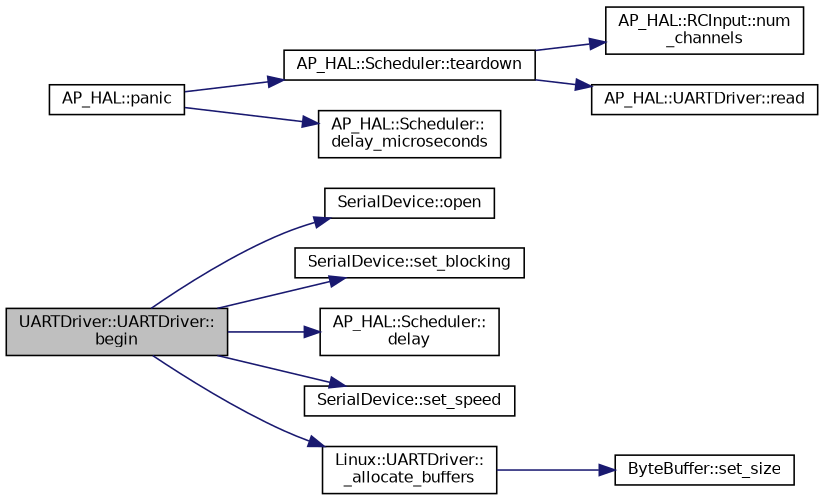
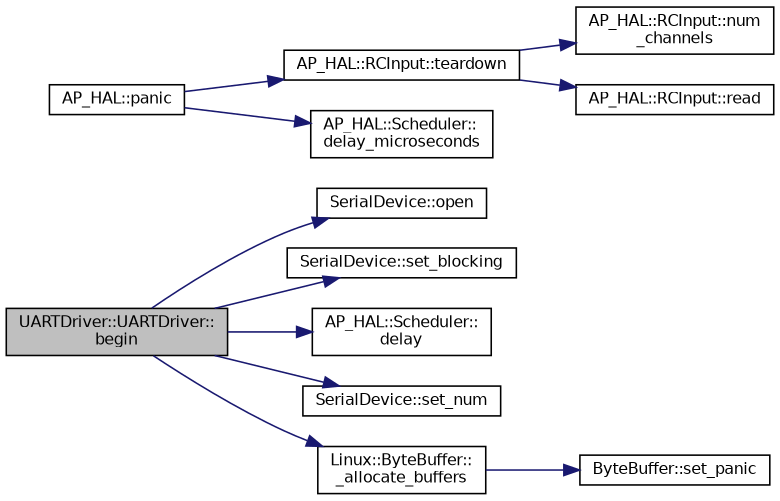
  digraph {
    rankdir=LR
    node [color=black fillcolor=white fontname=Helvetica fontsize=10 shape=record style=filled]
    edge [color=midnightblue fontname=Helvetica fontsize=10 labelfontname=Helvetica labelfontsize=10 style=solid]
    n1 [fillcolor=grey75 fontcolor=black height=0.2 label="UARTDriver::UARTDriver::\lbegin" width=0.4]
    n2 [height=0.2 label="SerialDevice::open" width=0.4]
    n3 [height=0.2 label="SerialDevice::set_blocking" width=0.4]
    n4 [height=0.2 label="AP_HAL::Scheduler::\ldelay" width=0.4]
-   n5 [height=0.2 label="SerialDevice::set_speed" width=0.4]
-   n6 [height=0.2 label="Linux::UARTDriver::\l_allocate_buffers" width=0.4]
-   n7 [height=0.2 label="ByteBuffer::set_size" width=0.4]
+   n5 [height=0.2 label="SerialDevice::set_num" width=0.4]
+   n6 [height=0.2 label="Linux::ByteBuffer::\l_allocate_buffers" width=0.4]
+   n7 [height=0.2 label="ByteBuffer::set_panic" width=0.4]
    n8 [height=0.2 label="AP_HAL::panic" width=0.4]
-   n9 [height=0.2 label="AP_HAL::Scheduler::teardown" width=0.4]
+   n9 [height=0.2 label="AP_HAL::RCInput::teardown" width=0.4]
    n10 [height=0.2 label="AP_HAL::Scheduler::\ldelay_microseconds" width=0.4]
    n11 [height=0.2 label="AP_HAL::RCInput::num\l_channels" width=0.4]
-   n12 [height=0.2 label="AP_HAL::UARTDriver::read" width=0.4]
+   n12 [height=0.2 label="AP_HAL::RCInput::read" width=0.4]
    n1 -> n2
    n1 -> n3
    n1 -> n4
    n1 -> n5
    n1 -> n6
    n6 -> n7
    n8 -> n9
    n8 -> n10
    n9 -> n11
    n9 -> n12
  }
